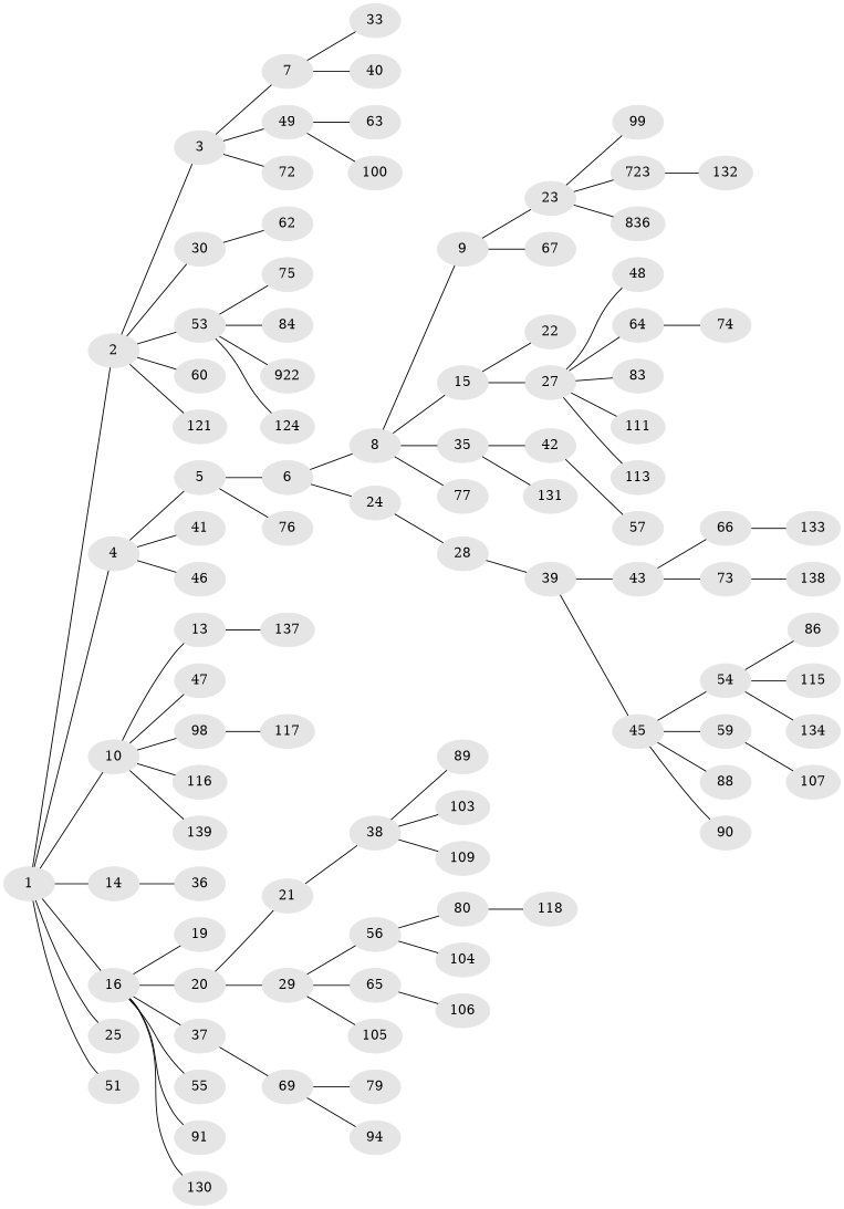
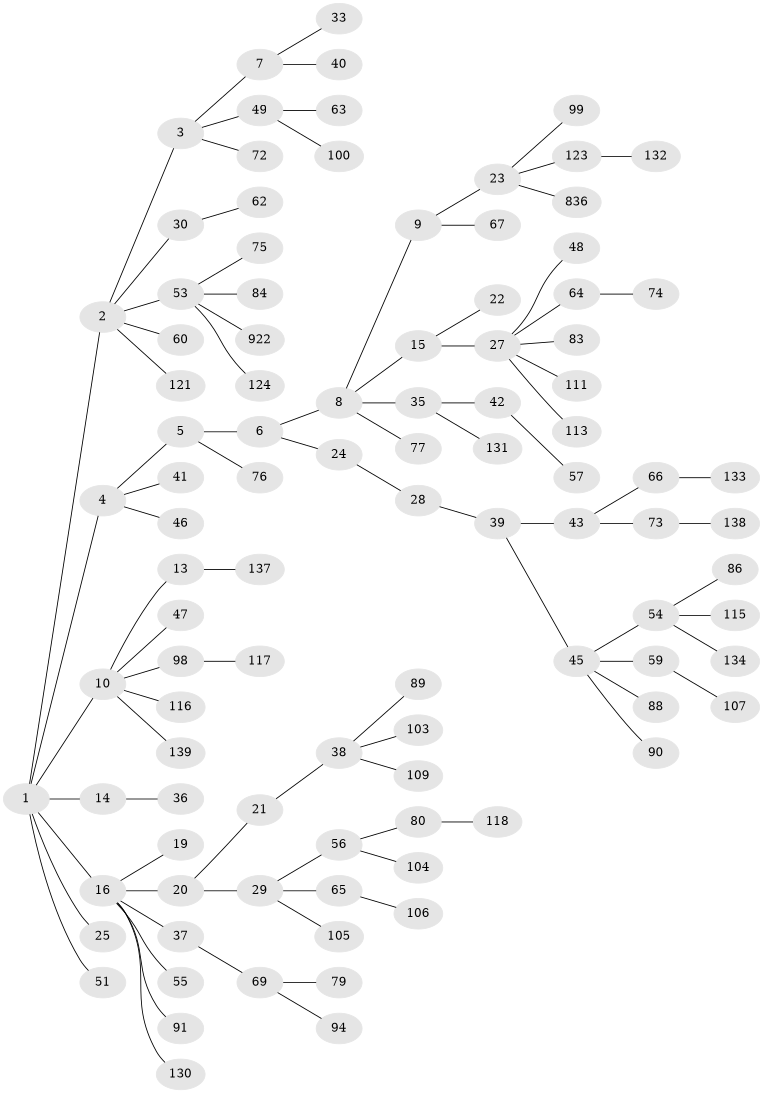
  graph {
    rankdir=LR
    node [color=gray90 style=filled]
    1 [super="+26"]
    2 [super="+68"]
    4 [super="+12"]
    10 [super="+32"]
    14 [super="+44"]
    16 [super="+18"]
    25
    51 [super="+82"]
    3
    30 [super="+52"]
    53 [super="+112"]
    60
    121
    5 [super="+17"]
    41
    46
    13 [super="+119"]
    47
    98 [super="+126"]
    116
    139
    36
    19
    20
    37
    55
    91
    130
    7 [super="+61"]
    49 [super="+96"]
    72 [super="+120"]
    62 [super="+108"]
    75 [super="+114"]
    84
    n35 [label=922]
    124
    33
    40
    63 [super="+78"]
    100
    6
    76 [super="+110"]
    8 [super="+11"]
    24
    9
    15
    35 [super="+127"]
    77
    28
    23 [super="+85"]
    67 [super="+93"]
    22 [super="+71"]
    27 [super="+34"]
    42 [super="+129"]
    131
    99
-   123 [label=723]
+   123
    n58 [label=836]
    137
    117
    48
    64 [super="+87"]
    83
    111
    113
    21
    29 [super="+31"]
    69 [super="+81"]
    38 [super="+95"]
    56 [super="+97"]
    65 [super="+70"]
    105
    89
    103
    109
    132
    39
    74
    43 [super="+102"]
    45 [super="+50"]
    80 [super="+92"]
    104
    106
    57
    79
    94
    66
    73 [super="+101"]
    54 [super="+58"]
    59 [super="+135"]
    88 [super="+125"]
    90
    133
    138
    86
    115 [super="+128"]
    134
    107
    118
    1 -- 2
    1 -- 4
    1 -- 10
    1 -- 14
    1 -- 16
    1 -- 25
    1 -- 51
    2 -- 3
    2 -- 30
    2 -- 53
    2 -- 60
    2 -- 121
    4 -- 5
    4 -- 41
    4 -- 46
    10 -- 13
    10 -- 47
    10 -- 98
    10 -- 116
    10 -- 139
    14 -- 36
    16 -- 19
    16 -- 20
    16 -- 37
    16 -- 55
    16 -- 91
    16 -- 130
    3 -- 7
    3 -- 49
    3 -- 72
    30 -- 62
    53 -- 75
    53 -- 84
    53 -- n35
    53 -- 124
    5 -- 6
    5 -- 76
    13 -- 137
    98 -- 117
    20 -- 21
    20 -- 29
    37 -- 69
    7 -- 33
    7 -- 40
    49 -- 63
    49 -- 100
    6 -- 8
    6 -- 24
    8 -- 9
    8 -- 15
    8 -- 35
    8 -- 77
    24 -- 28
    9 -- 23
    9 -- 67
    15 -- 22
    15 -- 27
    35 -- 42
    35 -- 131
    28 -- 39
    23 -- 99
    23 -- 123
    23 -- n58
    27 -- 48
    27 -- 64
    27 -- 83
    27 -- 111
    27 -- 113
    42 -- 57
    123 -- 132
    64 -- 74
    21 -- 38
    29 -- 56
    29 -- 65
    29 -- 105
    69 -- 79
    69 -- 94
    38 -- 89
    38 -- 103
    38 -- 109
    56 -- 80
    56 -- 104
    65 -- 106
    39 -- 43
    39 -- 45
    43 -- 66
    43 -- 73
    45 -- 54
    45 -- 59
    45 -- 88
    45 -- 90
    80 -- 118
    66 -- 133
    73 -- 138
    54 -- 86
    54 -- 115
    54 -- 134
    59 -- 107
  }
